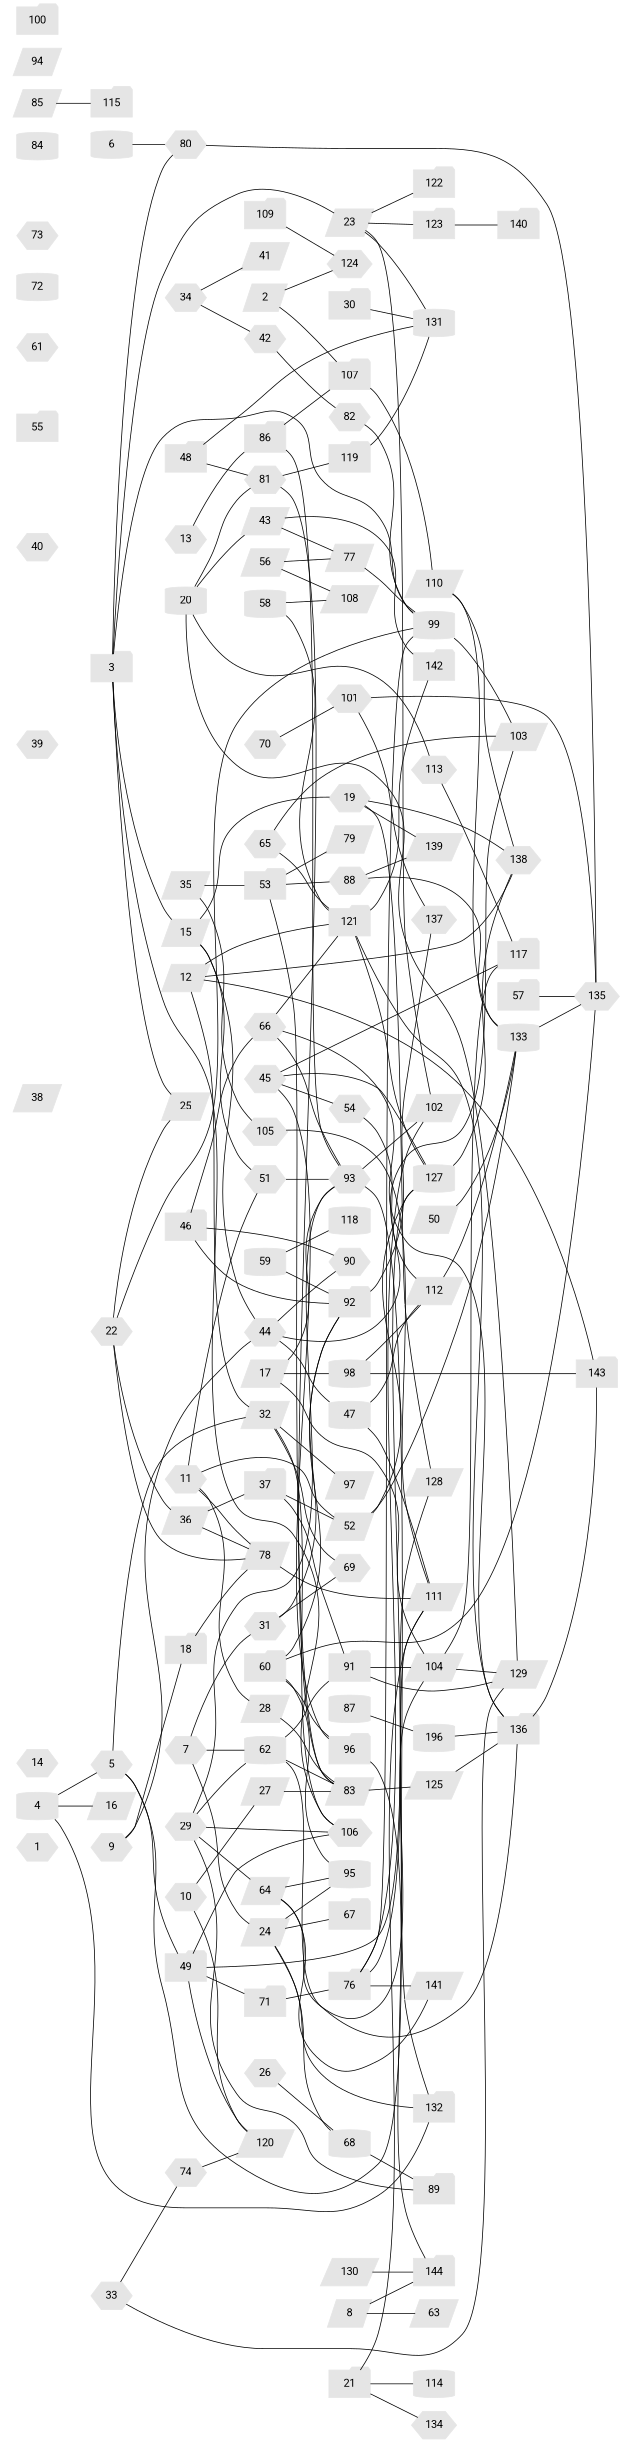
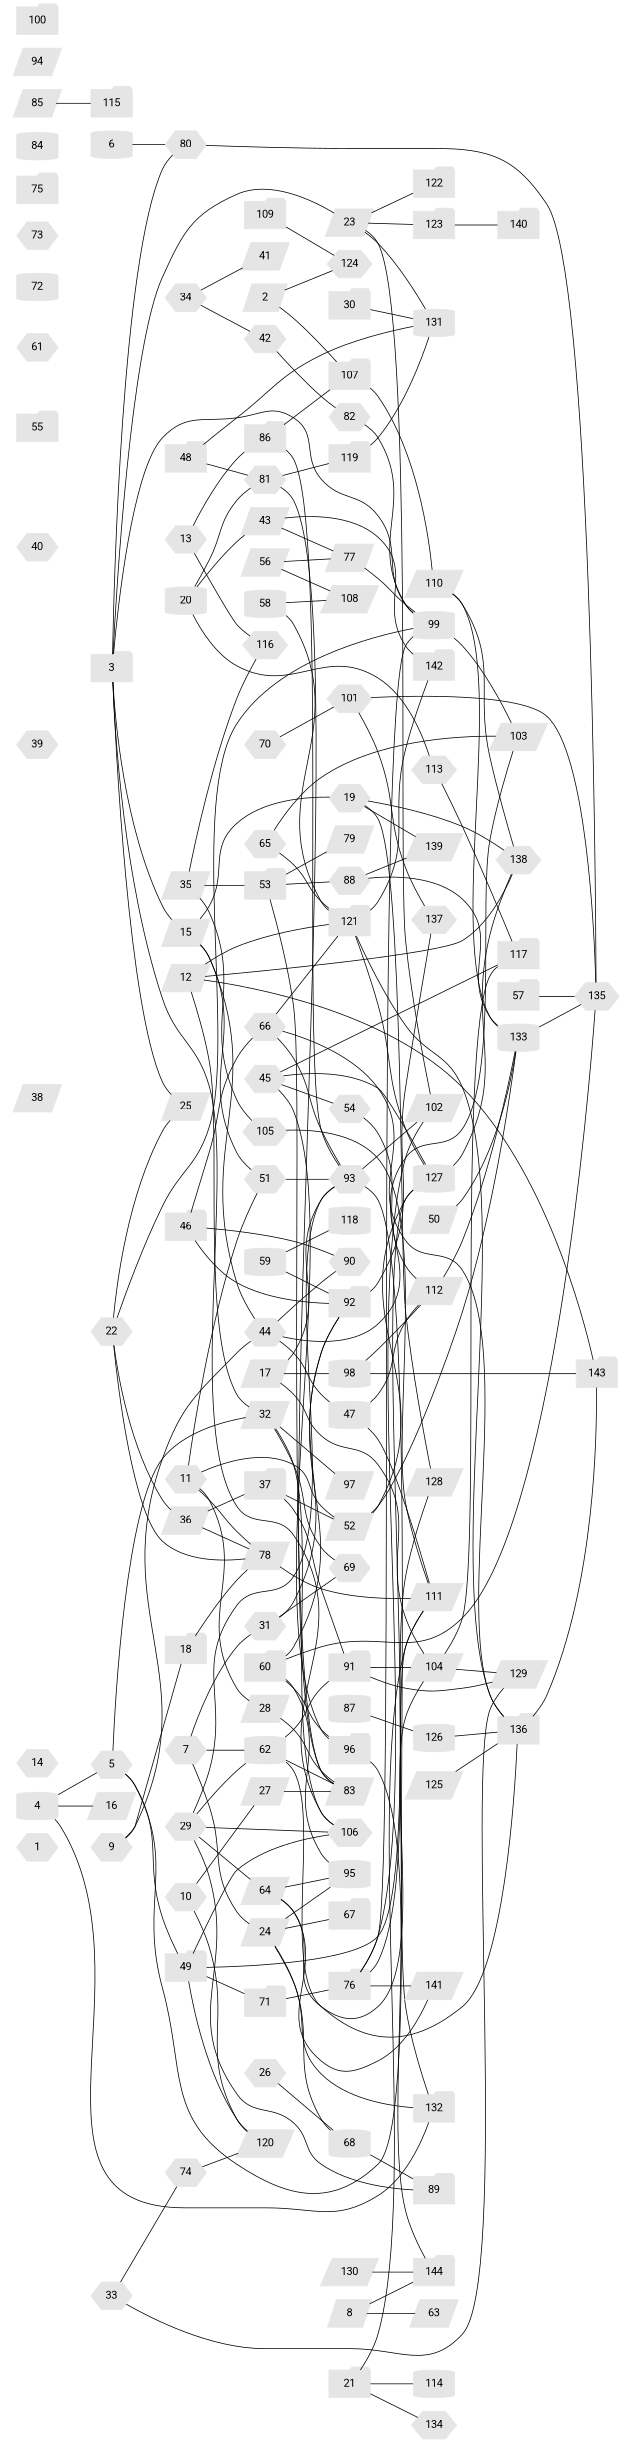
  graph {
    fontname=Roboto
    rankdir=LR
    node [color=gray90 fontname=Roboto shape=hexagon style=filled]
    edge [fontname=Roboto]
    1
    2 [shape=parallelogram]
    107 [shape=folder]
    124
    110 [shape=parallelogram]
    3 [shape=folder]
    15 [shape=parallelogram]
    23 [shape=parallelogram]
    25 [shape=parallelogram]
    80
    99 [shape=cylinder]
    106
    44
    51
    19
    102 [shape=parallelogram]
    122 [shape=folder]
    123 [shape=folder]
    131 [shape=cylinder]
    135
    103 [shape=parallelogram]
    4 [shape=cylinder]
    5
    16 [shape=parallelogram]
    132 [shape=folder]
    32 [shape=parallelogram]
    49 [shape=folder]
    111 [shape=parallelogram]
    69
    97 [shape=parallelogram]
    120 [shape=parallelogram]
    127 [shape=cylinder]
    71 [shape=folder]
    6 [shape=cylinder]
    24 [shape=parallelogram]
    7
    31
    62 [shape=cylinder]
    67 [shape=folder]
    68 [shape=cylinder]
    95 [shape=cylinder]
    92 [shape=folder]
    83 [shape=parallelogram]
    91 [shape=folder]
    136 [shape=folder]
    8 [shape=parallelogram]
    63 [shape=parallelogram]
    144 [shape=folder]
    18 [shape=folder]
    9
    78 [shape=parallelogram]
    47 [shape=cylinder]
    90
    27 [shape=parallelogram]
    10
    28 [shape=parallelogram]
    11
    52 [shape=parallelogram]
    93
    133 [shape=cylinder]
    12 [shape=parallelogram]
    121 [shape=folder]
    138
    143 [shape=folder]
    142 [shape=folder]
    86 [shape=folder]
    13
+   116
    14
    128 [shape=parallelogram]
    139 [shape=parallelogram]
    17 [shape=parallelogram]
    98 [shape=cylinder]
    104 [shape=parallelogram]
    112 [shape=parallelogram]
    129 [shape=parallelogram]
    117 [shape=folder]
    20 [shape=cylinder]
    43 [shape=parallelogram]
    81
    113
    77 [shape=parallelogram]
    119 [shape=folder]
    21 [shape=folder]
    114 [shape=cylinder]
    134
    22
    36 [shape=parallelogram]
    37 [shape=folder]
    140 [shape=folder]
    60 [shape=folder]
    96 [shape=folder]
    89 [shape=folder]
    26
    125 [shape=parallelogram]
    29
    64 [shape=parallelogram]
    141 [shape=parallelogram]
    30 [shape=folder]
    137
    33
    74
    41 [shape=parallelogram]
    34
    42
    82
    35 [shape=parallelogram]
    53 [shape=folder]
    105
    79 [shape=parallelogram]
    88
    38 [shape=parallelogram]
    39
    40
    45
    54
    46 [shape=folder]
    66
    48 [shape=folder]
    76 [shape=folder]
    50 [shape=parallelogram]
    55 [shape=folder]
    56 [shape=parallelogram]
    108 [shape=parallelogram]
    57 [shape=folder]
    58 [shape=cylinder]
    59 [shape=cylinder]
    118 [shape=cylinder]
    61
    65
    70
    101
    72 [shape=cylinder]
    73
+   75 [shape=folder]
    84 [shape=cylinder]
    85 [shape=parallelogram]
    115 [shape=folder]
    87 [shape=cylinder]
-   126 [shape=cylinder label=196]
+   126 [shape=cylinder]
    94 [shape=parallelogram]
    100 [shape=folder]
    109 [shape=folder]
    130 [shape=parallelogram]
    2 -- 107
    2 -- 124
    107 -- 110
    110 -- 133
    110 -- 138
    3 -- 15
    3 -- 23
    3 -- 25
    3 -- 80
    3 -- 99
    3 -- 106
    15 -- 44
    15 -- 51
    15 -- 19
    23 -- 102
    23 -- 122
    23 -- 123
    23 -- 131
    80 -- 135
    99 -- 103
    44 -- 103
    44 -- 47
    44 -- 90
    51 -- 93
    19 -- 138
    19 -- 128
    19 -- 139
    123 -- 140
    4 -- 5
    4 -- 16
    4 -- 132
    5 -- 32
    5 -- 49
    5 -- 111
    32 -- 106
    32 -- 69
    32 -- 97
    49 -- 106
    49 -- 120
    49 -- 127
    49 -- 71
    127 -- 138
    71 -- 76
    6 -- 80
    24 -- 132
    24 -- 67
    24 -- 68
    24 -- 95
    7 -- 24
    7 -- 31
    7 -- 62
    31 -- 69
    31 -- 92
    62 -- 83
    62 -- 91
    62 -- 136
    68 -- 89
    92 -- 137
-   83 -- 125
    91 -- 104
    91 -- 129
    136 -- 143
    8 -- 63
    8 -- 144
    18 -- 78
    9 -- 44
    9 -- 18
    78 -- 111
    47 -- 111
    47 -- 112
    27 -- 83
    10 -- 120
    10 -- 27
    28 -- 83
    11 -- 51
    11 -- 78
    11 -- 28
    11 -- 52
    52 -- 127
    52 -- 133
    93 -- 102
    93 -- 132
    133 -- 135
    12 -- 32
    12 -- 121
    12 -- 138
    12 -- 143
    121 -- 127
    121 -- 136
    121 -- 142
    86 -- 107
    86 -- 93
    13 -- 86
+   13 -- 116
    17 -- 93
    17 -- 98
    17 -- 104
    98 -- 143
    98 -- 112
    104 -- 129
    104 -- 117
    112 -- 133
-   20 -- 129
    20 -- 43
    20 -- 81
    20 -- 113
    43 -- 142
    43 -- 77
    81 -- 83
    81 -- 119
    113 -- 117
    77 -- 99
    119 -- 131
    21 -- 111
    21 -- 114
    21 -- 134
    22 -- 25
    22 -- 99
    22 -- 78
    22 -- 36
    36 -- 78
    36 -- 37
    37 -- 91
    37 -- 52
    60 -- 135
    60 -- 95
    60 -- 92
    60 -- 96
    96 -- 144
    26 -- 68
    125 -- 136
    29 -- 106
    29 -- 62
    29 -- 93
    29 -- 89
    29 -- 64
    64 -- 95
    64 -- 104
    64 -- 141
    30 -- 131
    33 -- 129
    33 -- 74
    74 -- 120
    34 -- 41
    34 -- 42
    42 -- 82
    82 -- 99
+   35 -- 116
    35 -- 53
    35 -- 105
    53 -- 83
    53 -- 79
    53 -- 88
    105 -- 111
    88 -- 133
    88 -- 139
    45 -- 127
    45 -- 117
    45 -- 96
    45 -- 54
    54 -- 112
    46 -- 92
    46 -- 90
    46 -- 66
    66 -- 136
    66 -- 93
    66 -- 121
    48 -- 131
    48 -- 81
    76 -- 99
    76 -- 102
    76 -- 128
    76 -- 141
    50 -- 133
    56 -- 77
    56 -- 108
    57 -- 135
    58 -- 121
    58 -- 108
    59 -- 92
    59 -- 118
    65 -- 103
    65 -- 121
    70 -- 101
    101 -- 135
    101 -- 137
    85 -- 115
    87 -- 126
    126 -- 136
    109 -- 124
    130 -- 144
  }
